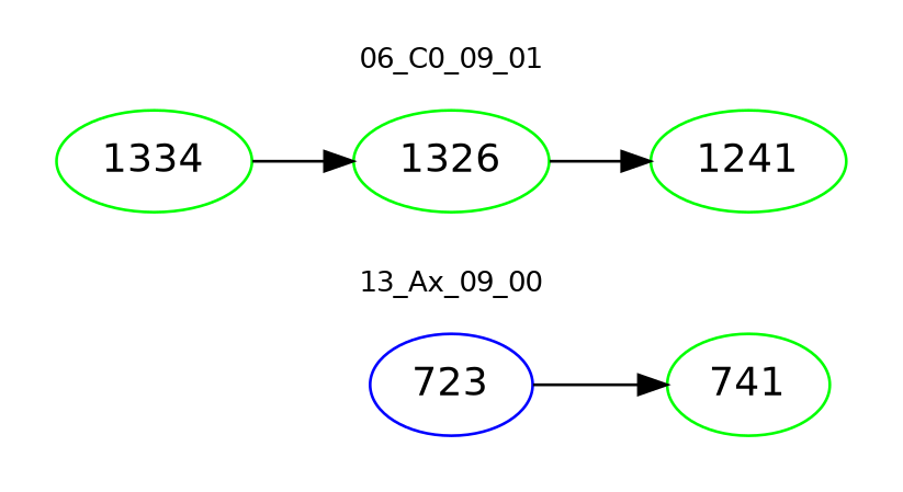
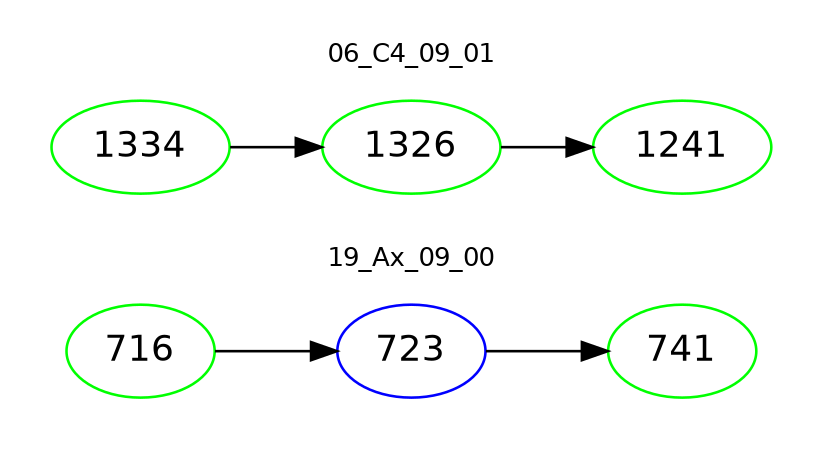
  digraph {
    fontname="DejaVu Sans"
    rankdir=LR
    node [color=green fontname="DejaVu Sans"]
    edge [color=black fontname="DejaVu Sans"]
+   n1 [label=716]
    n2 [color=blue label=723]
    n3 [label=741]
    n4 [label=1334]
    n5 [label=1326]
    n6 [label=1241]
    subgraph cluster_1 {
      color=white
      fontsize=10
-     label="13_Ax_09_00"
+     label="19_Ax_09_00"
+     n1
      n2
      n3
    }
    subgraph cluster_2 {
      color=white
      fontsize=10
-     label="06_C0_09_01"
+     label="06_C4_09_01"
      n4
      n5
      n6
    }
+   n1 -> n2
    n2 -> n3
    n4 -> n5
    n5 -> n6
  }
